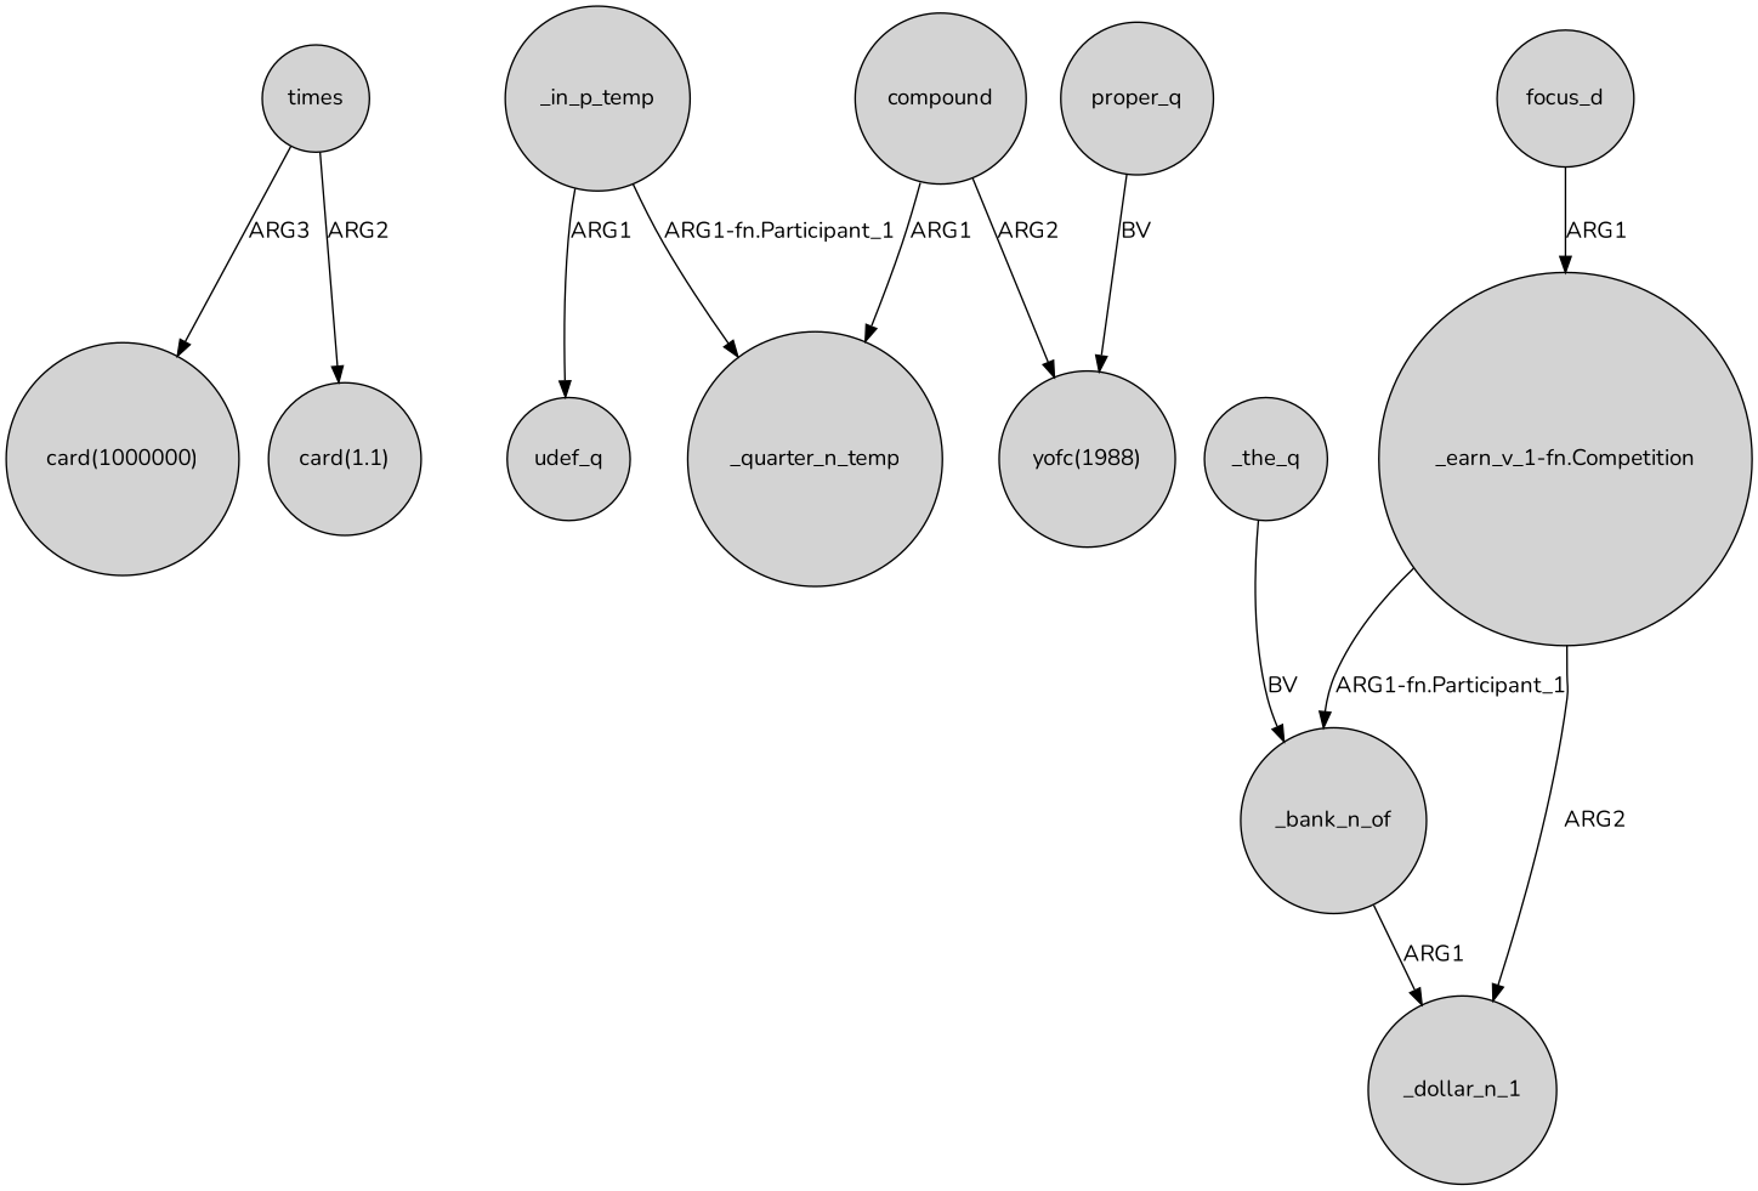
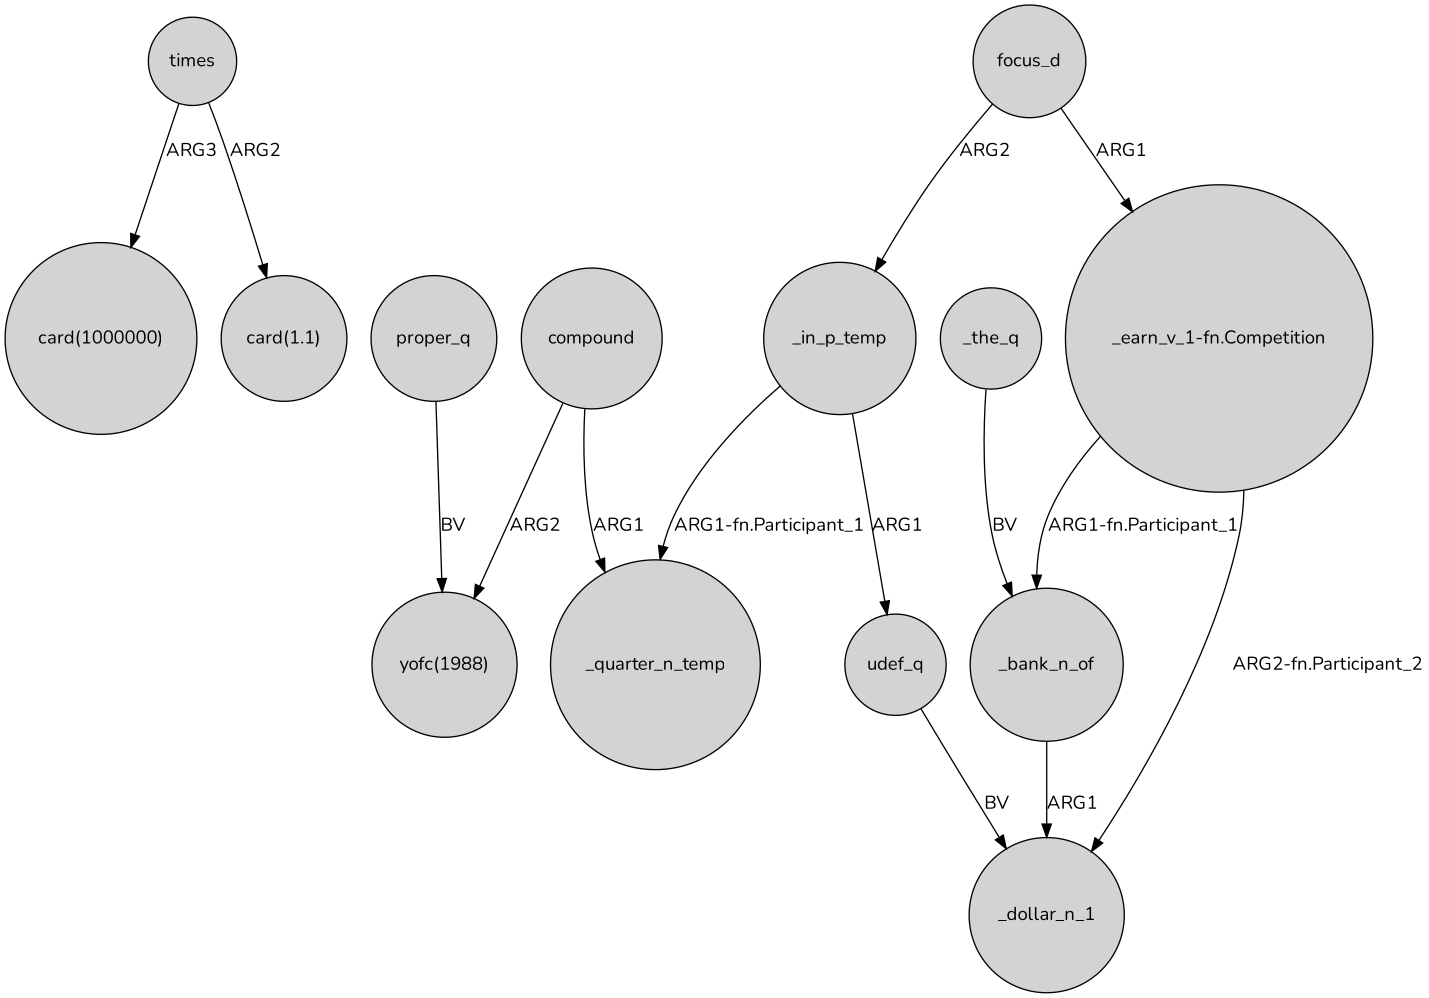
  digraph {
    fontname=Nunito
    node [fontname=Nunito shape=circle style=filled]
    edge [fontname=Nunito]
    times
    "card(1000000)"
    "card(1.1)"
    _in_p_temp
    _quarter_n_temp
    udef_q
    "_earn_v_1-fn.Competition"
    _dollar_n_1
    _bank_n_of
    _the_q
    compound
    "yofc(1988)"
    focus_d
    proper_q
    times -> "card(1000000)" [label=ARG3]
    times -> "card(1.1)" [label=ARG2]
    _in_p_temp -> _quarter_n_temp [label="ARG1-fn.Participant_1"]
    _in_p_temp -> udef_q [label=ARG1]
-   "_earn_v_1-fn.Competition" -> _dollar_n_1 [label=ARG2]
+   udef_q -> _dollar_n_1 [label=BV]
+   "_earn_v_1-fn.Competition" -> _dollar_n_1 [label="ARG2-fn.Participant_2"]
    "_earn_v_1-fn.Competition" -> _bank_n_of [label="ARG1-fn.Participant_1"]
    _bank_n_of -> _dollar_n_1 [label=ARG1]
    _the_q -> _bank_n_of [label=BV]
    compound -> _quarter_n_temp [label=ARG1]
    compound -> "yofc(1988)" [label=ARG2]
+   focus_d -> _in_p_temp [label=ARG2]
    focus_d -> "_earn_v_1-fn.Competition" [label=ARG1]
    proper_q -> "yofc(1988)" [label=BV]
  }
